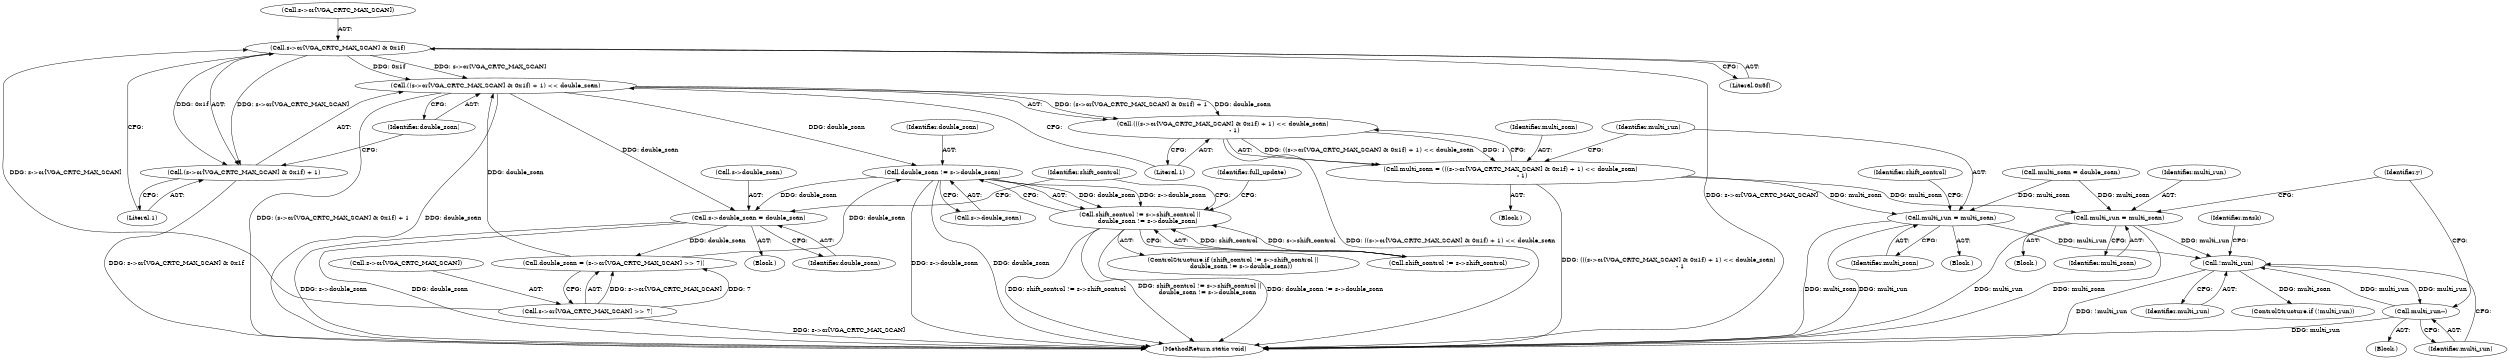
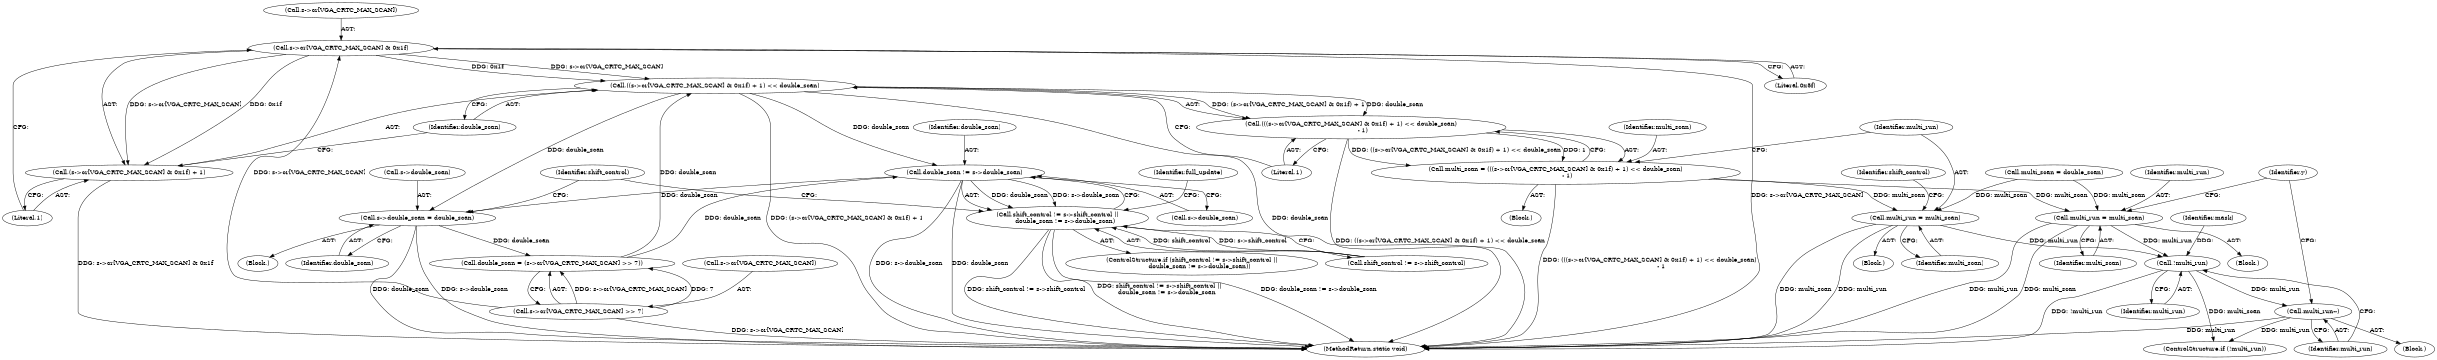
  digraph {
    n1 [label="(Call,s->cr[VGA_CRTC_MAX_SCAN] & 0x1f)"]
    n2 [label="(Call,((s->cr[VGA_CRTC_MAX_SCAN] & 0x1f) + 1) << double_scan)"]
    n3 [label="(Call,(s->cr[VGA_CRTC_MAX_SCAN] & 0x1f) + 1)"]
    n4 [label="(MethodReturn,static void)"]
    n5 [label="(Literal,0x5f)"]
    n6 [label="(Call,(((s->cr[VGA_CRTC_MAX_SCAN] & 0x1f) + 1) << double_scan)\n            - 1)"]
    n7 [label="(Call,double_scan != s->double_scan)"]
    n8 [label="(Call,s->double_scan = double_scan)"]
    n9 [label="(Identifier,double_scan)"]
    n10 [label="(Literal,1)"]
    n11 [label="(Call,s->cr[VGA_CRTC_MAX_SCAN] >> 7)"]
    n12 [label="(Call,double_scan = (s->cr[VGA_CRTC_MAX_SCAN] >> 7))"]
    n13 [label="(Call,multi_scan = (((s->cr[VGA_CRTC_MAX_SCAN] & 0x1f) + 1) << double_scan)\n            - 1)"]
    n14 [label="(Literal,1)"]
    n15 [label="(Call,shift_control != s->shift_control ||\n        double_scan != s->double_scan)"]
    n16 [label="(Call,s->double_scan)"]
    n17 [label="(Identifier,double_scan)"]
    n18 [label="(Block,)"]
    n19 [label="(Call,multi_run = multi_scan)"]
    n20 [label="(Call,multi_run = multi_scan)"]
    n21 [label="(Block,)"]
    n22 [label="(Call,!multi_run)"]
    n23 [label="(Identifier,multi_scan)"]
    n24 [label="(Block,)"]
    n25 [label="(Block,)"]
    n26 [label="(Identifier,multi_scan)"]
    n27 [label="(Call,multi_run--)"]
    n28 [label="(ControlStructure,if (!multi_run))"]
    n29 [label="(Identifier,multi_run)"]
    n30 [label="(Block,)"]
    n31 [label="(Identifier,multi_run)"]
    n32 [label="(Call,shift_control != s->shift_control)"]
    n33 [label="(ControlStructure,if (shift_control != s->shift_control ||\n        double_scan != s->double_scan))"]
    n34 [label="(Identifier,multi_scan)"]
    n35 [label="(Identifier,multi_run)"]
    n36 [label="(Call,multi_scan = double_scan)"]
    n37 [label="(Call,s->cr[VGA_CRTC_MAX_SCAN])"]
    n38 [label="(Call,s->double_scan)"]
    n39 [label="(Identifier,mask)"]
    n40 [label="(Call,s->cr[VGA_CRTC_MAX_SCAN])"]
    n41 [label="(Identifier,y)"]
    n42 [label="(Identifier,multi_run)"]
    n43 [label="(Identifier,shift_control)"]
    n44 [label="(Identifier,double_scan)"]
    n45 [label="(Identifier,full_update)"]
    n46 [label="(Identifier,shift_control)"]
    n1 -> n2 [label="DDG: s->cr[VGA_CRTC_MAX_SCAN]"]
    n1 -> n2 [label="DDG: 0x1f"]
    n1 -> n3 [label="AST: "]
    n1 -> n3 [label="DDG: s->cr[VGA_CRTC_MAX_SCAN]"]
    n1 -> n3 [label="DDG: 0x1f"]
    n1 -> n4 [label="DDG: s->cr[VGA_CRTC_MAX_SCAN]"]
    n1 -> n5 [label="CFG: "]
    n2 -> n4 [label="DDG: (s->cr[VGA_CRTC_MAX_SCAN] & 0x1f) + 1"]
    n2 -> n4 [label="DDG: double_scan"]
    n2 -> n6 [label="AST: "]
    n2 -> n6 [label="DDG: (s->cr[VGA_CRTC_MAX_SCAN] & 0x1f) + 1"]
    n2 -> n6 [label="DDG: double_scan"]
    n2 -> n7 [label="DDG: double_scan"]
    n2 -> n8 [label="DDG: double_scan"]
    n2 -> n9 [label="CFG: "]
    n3 -> n2 [label="AST: "]
    n3 -> n4 [label="DDG: s->cr[VGA_CRTC_MAX_SCAN] & 0x1f"]
    n3 -> n10 [label="CFG: "]
    n5 -> n1 [label="AST: "]
    n6 -> n4 [label="DDG: ((s->cr[VGA_CRTC_MAX_SCAN] & 0x1f) + 1) << double_scan"]
    n6 -> n13 [label="AST: "]
    n6 -> n13 [label="DDG: ((s->cr[VGA_CRTC_MAX_SCAN] & 0x1f) + 1) << double_scan"]
    n6 -> n13 [label="DDG: 1"]
    n6 -> n14 [label="CFG: "]
    n7 -> n4 [label="DDG: double_scan"]
    n7 -> n4 [label="DDG: s->double_scan"]
    n7 -> n8 [label="DDG: double_scan"]
    n7 -> n15 [label="AST: "]
    n7 -> n15 [label="DDG: double_scan"]
    n7 -> n15 [label="DDG: s->double_scan"]
    n7 -> n16 [label="CFG: "]
    n8 -> n4 [label="DDG: s->double_scan"]
    n8 -> n4 [label="DDG: double_scan"]
    n8 -> n12 [label="DDG: double_scan"]
    n8 -> n17 [label="CFG: "]
    n8 -> n18 [label="AST: "]
    n9 -> n2 [label="AST: "]
    n9 -> n3 [label="CFG: "]
    n10 -> n1 [label="CFG: "]
    n10 -> n3 [label="AST: "]
    n11 -> n1 [label="DDG: s->cr[VGA_CRTC_MAX_SCAN]"]
    n11 -> n4 [label="DDG: s->cr[VGA_CRTC_MAX_SCAN]"]
    n11 -> n12 [label="AST: "]
    n11 -> n12 [label="DDG: s->cr[VGA_CRTC_MAX_SCAN]"]
    n11 -> n12 [label="DDG: 7"]
    n12 -> n2 [label="DDG: double_scan"]
    n12 -> n7 [label="DDG: double_scan"]
    n12 -> n11 [label="CFG: "]
    n13 -> n4 [label="DDG: (((s->cr[VGA_CRTC_MAX_SCAN] & 0x1f) + 1) << double_scan)\n            - 1"]
    n13 -> n6 [label="CFG: "]
    n13 -> n19 [label="DDG: multi_scan"]
    n13 -> n20 [label="DDG: multi_scan"]
    n13 -> n21 [label="AST: "]
    n14 -> n2 [label="CFG: "]
    n14 -> n6 [label="AST: "]
    n15 -> n4 [label="DDG: shift_control != s->shift_control ||\n        double_scan != s->double_scan"]
    n15 -> n4 [label="DDG: double_scan != s->double_scan"]
    n15 -> n4 [label="DDG: shift_control != s->shift_control"]
    n15 -> n7 [label="CFG: "]
    n15 -> n32 [label="CFG: "]
    n15 -> n33 [label="AST: "]
    n16 -> n7 [label="AST: "]
    n17 -> n8 [label="AST: "]
    n19 -> n4 [label="DDG: multi_scan"]
    n19 -> n4 [label="DDG: multi_run"]
    n19 -> n22 [label="DDG: multi_run"]
    n19 -> n23 [label="CFG: "]
    n19 -> n24 [label="AST: "]
    n20 -> n4 [label="DDG: multi_run"]
    n20 -> n4 [label="DDG: multi_scan"]
    n20 -> n22 [label="DDG: multi_run"]
    n20 -> n25 [label="AST: "]
    n20 -> n26 [label="CFG: "]
    n22 -> n4 [label="DDG: !multi_run"]
    n22 -> n27 [label="DDG: multi_run"]
    n22 -> n28 [label="DDG: multi_scan"]
    n22 -> n29 [label="CFG: "]
    n23 -> n19 [label="AST: "]
    n26 -> n20 [label="AST: "]
    n27 -> n4 [label="DDG: multi_run"]
-   n27 -> n22 [label="DDG: multi_run"]
+   n27 -> n28 [label="DDG: multi_run"]
    n27 -> n30 [label="AST: "]
    n27 -> n31 [label="CFG: "]
    n29 -> n22 [label="AST: "]
    n31 -> n22 [label="CFG: "]
    n31 -> n27 [label="AST: "]
    n32 -> n15 [label="AST: "]
    n32 -> n15 [label="DDG: shift_control"]
    n32 -> n15 [label="DDG: s->shift_control"]
    n34 -> n13 [label="AST: "]
    n35 -> n20 [label="AST: "]
    n36 -> n19 [label="DDG: multi_scan"]
    n36 -> n20 [label="DDG: multi_scan"]
    n37 -> n1 [label="AST: "]
    n38 -> n8 [label="AST: "]
-   n39 -> n22 [label="CFG: "]
+   n39 -> n22 [label="DDG: "]
    n40 -> n11 [label="AST: "]
    n41 -> n20 [label="CFG: "]
    n41 -> n27 [label="CFG: "]
    n42 -> n13 [label="CFG: "]
    n42 -> n19 [label="AST: "]
    n43 -> n19 [label="CFG: "]
    n44 -> n7 [label="AST: "]
    n45 -> n15 [label="CFG: "]
    n46 -> n8 [label="CFG: "]
    n46 -> n15 [label="CFG: "]
  }
